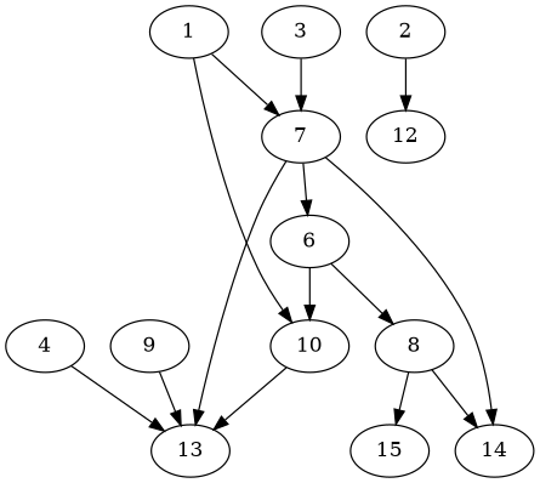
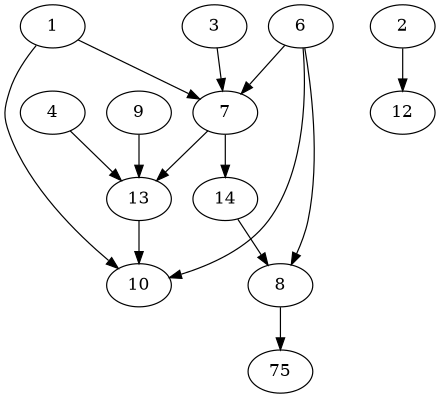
  digraph {
    node [alpha=0.19]
    1 [alpha=0.04 expect_size=50282496]
    7 [expect_size=8301568]
    10 [expect_size=40903680]
    13 [alpha=0.09 expect_size=33421312]
    14 [alpha=0.18 expect_size=5259264]
    2 [alpha=0.12 expect_size=12952576]
    12 [alpha=0.05 expect_size=5699584]
    3 [alpha=0.08 expect_size=25123840]
    4 [alpha=0.01 expect_size=48540672]
    9 [alpha=0.07 expect_size=43710464]
    6 [alpha=0.00 expect_size=5555200]
    8 [alpha=0.01 expect_size=27274240]
-   15 [alpha=0.13 expect_size=8471552]
+   15 [alpha=0.13 expect_size=8471552 label=75]
    1 -> 7
    1 -> 10
    7 -> 13
    7 -> 14
-   10 -> 13
+   13 -> 10
    2 -> 12
    3 -> 7
    4 -> 13
    9 -> 13
-   7 -> 6
+   6 -> 7
    6 -> 10
    6 -> 8
-   8 -> 14
+   14 -> 8
    8 -> 15
  }
